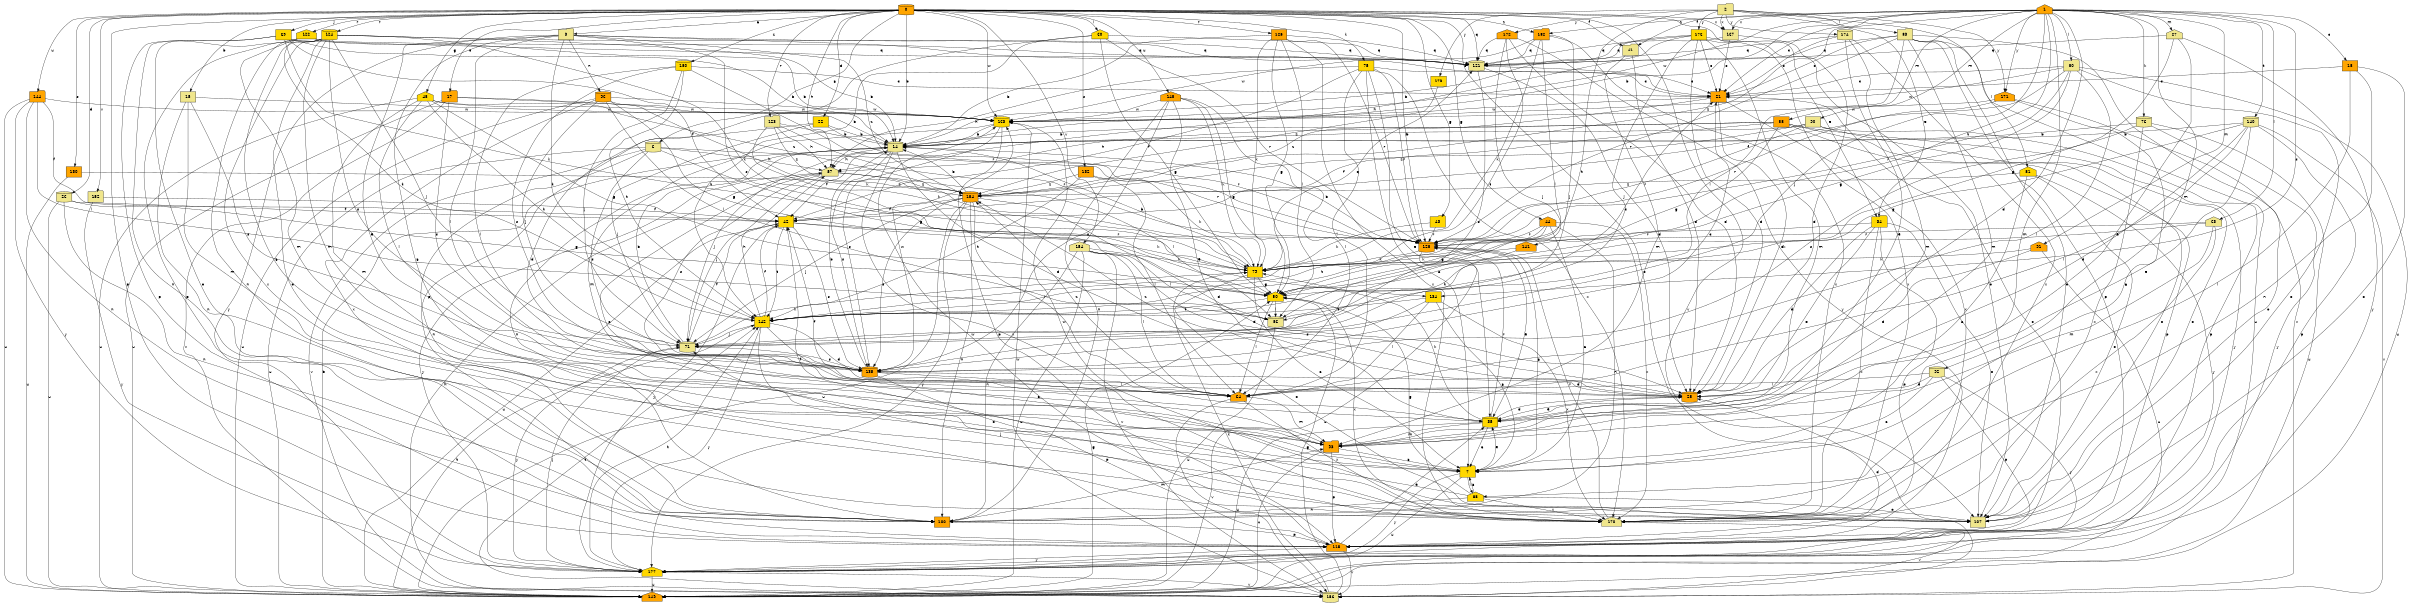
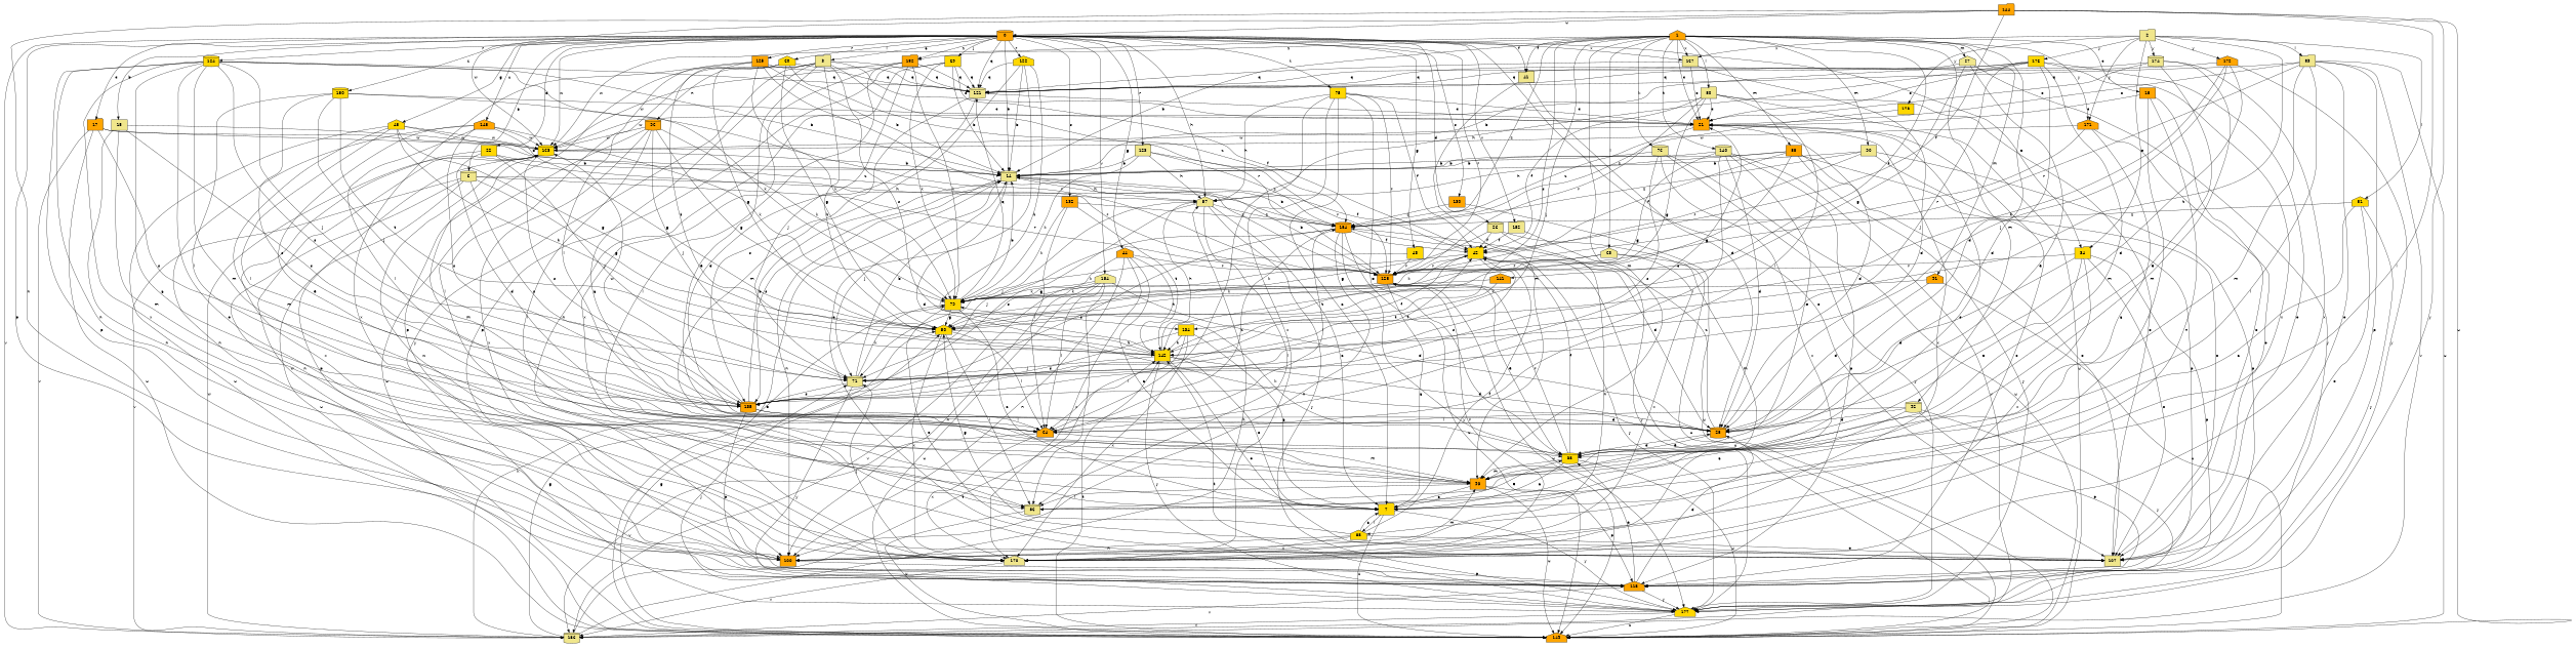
  strict digraph {
    fontname="DejaVu Sans"
    node [fillcolor=orange fontname="DejaVu Sans" shape=house style=filled]
    edge [fontname="DejaVu Sans"]
    0 [shape=cylinder]
    3 [fillcolor=khaki shape=folder]
    6 [fillcolor=khaki shape=cylinder]
    n4 [fillcolor=khaki label=15 shape=box]
    14 [fillcolor=khaki shape=cylinder]
    17 [shape=folder]
    22 [fillcolor=gold shape=box]
    26 [fillcolor=khaki shape=cylinder]
    34 [fillcolor=gold shape=folder]
    41 [fillcolor=khaki shape=folder]
    43 [fillcolor=gold shape=folder]
    44
    48 [fillcolor=gold]
    57 [fillcolor=khaki]
    60 [fillcolor=gold]
    69 [fillcolor=gold shape=box]
    75 [fillcolor=gold shape=box]
    107 [fillcolor=khaki shape=box]
    115
    121 [fillcolor=khaki shape=cylinder]
    122 [fillcolor=gold]
    123 [fillcolor=khaki shape=folder]
    124 [fillcolor=gold shape=cylinder]
    125 [shape=box]
    128 [shape=cylinder]
    130 [shape=box]
    132 [shape=box]
    144 [shape=folder]
    148
    152 [fillcolor=khaki shape=folder]
    154 [fillcolor=khaki]
    156 [fillcolor=khaki shape=cylinder]
    163 [fillcolor=gold shape=cylinder]
    167 [fillcolor=khaki shape=box]
    180 [fillcolor=gold shape=cylinder]
    182 [shape=folder]
    21 [shape=folder]
    134 [fillcolor=gold shape=box]
    184 [shape=cylinder]
    142 [fillcolor=gold shape=folder]
    7 [fillcolor=gold shape=folder]
    35 [fillcolor=gold shape=cylinder]
    64
    96 [shape=cylinder]
    177 [fillcolor=gold]
    50 [fillcolor=gold]
    100 [shape=box]
    135 [shape=cylinder]
    149
    93 [shape=folder]
    28 [shape=cylinder]
    71 [fillcolor=khaki shape=cylinder]
    42 [fillcolor=gold shape=folder]
    170 [fillcolor=khaki]
    79 [fillcolor=gold shape=box]
    86 [fillcolor=khaki shape=cylinder]
    1
    18 [shape=box]
    63 [fillcolor=khaki]
    76 [fillcolor=khaki shape=cylinder]
    80 [fillcolor=khaki shape=folder]
    n62 [fillcolor=khaki label=27]
    88 [shape=box]
    90 [fillcolor=khaki shape=box]
    91
    92 [fillcolor=khaki shape=cylinder]
    140 [fillcolor=khaki shape=cylinder]
    141
    171
    85 [fillcolor=gold]
    2 [fillcolor=khaki shape=folder]
    81 [fillcolor=gold]
    83 [fillcolor=khaki shape=folder]
    172
    173 [fillcolor=gold shape=box]
    174 [fillcolor=khaki shape=cylinder]
    176 [fillcolor=gold shape=box]
    0 -> 3 [label=a]
    0 -> 6 [label=a]
    0 -> n4 [label=b]
    0 -> 14 [label=b]
    0 -> 17 [label=c]
    0 -> 22 [label=d]
    0 -> 26 [label=d]
    0 -> 34 [label=e]
    0 -> 41 [label=f]
    0 -> 43 [label=g]
    0 -> 44 [label=g]
    0 -> 48 [label=g]
    0 -> 57 [label=h]
    0 -> 60 [label=i]
    0 -> 69 [label=j]
    0 -> 75 [label=k]
    0 -> 107 [label=o]
    0 -> 115 [label=p]
    0 -> 121 [label=q]
    0 -> 122 [label=r]
    0 -> 123 [label=r]
    0 -> 124 [label=r]
    0 -> 125 [label=r]
    0 -> 128 [label=r]
    0 -> 130 [label=s]
    0 -> 132 [label=s]
-   0 -> 144 [label=u]
+   144 -> 0 [label=u]
    0 -> 148 [label=u]
    0 -> 152 [label=v]
    0 -> 154 [label=v]
    0 -> 156 [label=v]
    0 -> 163 [label=w]
    0 -> 167 [label=x]
    0 -> 180 [label=z]
    0 -> 182 [label=z]
    3 -> 121 [label=q]
    3 -> 21 [label=c]
    3 -> 134 [label=s]
    3 -> 184 [label=z]
    3 -> 142 [label=t]
    3 -> 7 [label=a]
    3 -> 35 [label=e]
    3 -> 64 [label=i]
    3 -> 96 [label=n]
    3 -> 177 [label=y]
    6 -> 57 [label=h]
    6 -> 128 [label=r]
    6 -> 156 [label=v]
    6 -> 50 [label=g]
    6 -> 100 [label=n]
    6 -> 135 [label=s]
    6 -> 149 [label=u]
    n4 -> 163 [label=w]
    n4 -> 100 [label=n]
    n4 -> 135 [label=s]
    n4 -> 93 [label=m]
    14 -> 57 [label=h]
    14 -> 100 [label=n]
    14 -> 135 [label=s]
    14 -> 28 [label=d]
    14 -> 71 [label=j]
    14 -> 42 [label=f]
-   14 -> 170 [label=x]
+   22 -> 170 [label=x]
    17 -> 14 [label=b]
    17 -> 156 [label=v]
    17 -> 163 [label=w]
    17 -> 135 [label=s]
    17 -> 149 [label=u]
    22 -> 14 [label=b]
    22 -> 128 [label=r]
    22 -> 28 [label=d]
    22 -> 71 [label=j]
    26 -> 50 [label=g]
    26 -> 100 [label=n]
    26 -> 149 [label=u]
    26 -> 42 [label=f]
    34 -> 107 [label=o]
    34 -> 115 [label=p]
    34 -> 128 [label=r]
    34 -> 35 [label=e]
    34 -> 28 [label=d]
    34 -> 170 [label=x]
    41 -> 93 [label=m]
    41 -> 28 [label=d]
    43 -> 128 [label=r]
    43 -> 79 [label=k]
    44 -> 128 [label=r]
    44 -> 142 [label=t]
    44 -> 7 [label=a]
    44 -> 50 [label=g]
    44 -> 100 [label=n]
    44 -> 170 [label=x]
    48 -> 163 [label=w]
    48 -> 184 [label=z]
    48 -> 142 [label=t]
    48 -> 64 [label=i]
    48 -> 50 [label=g]
    48 -> 149 [label=u]
    48 -> 93 [label=m]
    57 -> 184 [label=z]
    57 -> 7 [label=a]
    57 -> 177 [label=y]
    57 -> 135 [label=s]
    57 -> 71 [label=j]
    57 -> 86 [label=l]
    60 -> 115 [label=p]
    60 -> 121 [label=q]
    60 -> 128 [label=r]
    60 -> 142 [label=t]
    60 -> 50 [label=g]
    69 -> 14 [label=b]
    69 -> 115 [label=p]
    69 -> 121 [label=q]
    69 -> 100 [label=n]
    69 -> 42 [label=f]
    69 -> 79 [label=k]
    75 -> 57 [label=h]
    75 -> 128 [label=r]
    75 -> 21 [label=c]
    75 -> 7 [label=a]
    75 -> 35 [label=e]
    75 -> 64 [label=i]
    75 -> 42 [label=f]
    75 -> 170 [label=x]
    107 -> 163 [label=w]
    115 -> 156 [label=v]
    115 -> 163 [label=w]
    115 -> 21 [label=c]
    115 -> 35 [label=e]
    115 -> 177 [label=y]
    115 -> 28 [label=d]
    121 -> 21 [label=c]
    121 -> 135 [label=s]
    121 -> 28 [label=d]
    122 -> 14 [label=b]
    122 -> 107 [label=o]
    122 -> 121 [label=q]
    122 -> 142 [label=t]
    122 -> 93 [label=m]
    123 -> 14 [label=b]
    123 -> 57 [label=h]
    123 -> 128 [label=r]
    123 -> 184 [label=z]
    123 -> 79 [label=k]
    124 -> 14 [label=b]
    124 -> 107 [label=o]
    124 -> 115 [label=p]
    124 -> 121 [label=q]
    124 -> 7 [label=a]
    124 -> 100 [label=n]
    124 -> 135 [label=s]
    124 -> 93 [label=m]
    124 -> 71 [label=j]
    124 -> 170 [label=x]
    124 -> 79 [label=k]
    125 -> 14 [label=b]
    125 -> 121 [label=q]
    125 -> 128 [label=r]
    125 -> 50 [label=g]
    125 -> 170 [label=x]
    125 -> 79 [label=k]
    125 -> 86 [label=l]
    128 -> 14 [label=b]
    128 -> 7 [label=a]
    128 -> 35 [label=e]
    128 -> 149 [label=u]
    128 -> 79 [label=k]
    130 -> 184 [label=z]
    130 -> 149 [label=u]
    132 -> 184 [label=z]
    132 -> 142 [label=t]
    132 -> 64 [label=i]
    132 -> 79 [label=k]
    144 -> 163 [label=w]
    144 -> 177 [label=y]
    144 -> 100 [label=n]
    144 -> 149 [label=u]
    144 -> 42 [label=f]
    144 -> 86 [label=l]
    148 -> 163 [label=w]
    148 -> 35 [label=e]
    148 -> 64 [label=i]
    148 -> 50 [label=g]
    148 -> 100 [label=n]
    148 -> 135 [label=s]
    148 -> 79 [label=k]
    152 -> 177 [label=y]
    152 -> 42 [label=f]
    154 -> 156 [label=v]
    154 -> 64 [label=i]
    154 -> 100 [label=n]
    154 -> 149 [label=u]
    154 -> 28 [label=d]
    154 -> 79 [label=k]
    154 -> 86 [label=l]
    156 -> 57 [label=h]
    156 -> 163 [label=w]
    156 -> 142 [label=t]
    156 -> 50 [label=g]
    156 -> 79 [label=k]
    163 -> 14 [label=b]
    163 -> 115 [label=p]
    163 -> 135 [label=s]
    163 -> 93 [label=m]
    167 -> 121 [label=q]
    167 -> 21 [label=c]
    167 -> 28 [label=d]
    180 -> 128 [label=r]
    180 -> 21 [label=c]
    180 -> 142 [label=t]
    180 -> 64 [label=i]
    180 -> 135 [label=s]
    180 -> 71 [label=j]
    182 -> 121 [label=q]
    182 -> 163 [label=w]
    182 -> 71 [label=j]
    182 -> 170 [label=x]
    182 -> 79 [label=k]
    182 -> 86 [label=l]
    21 -> 163 [label=w]
    21 -> 184 [label=z]
    21 -> 28 [label=d]
    21 -> 170 [label=x]
    134 -> 142 [label=t]
    134 -> 7 [label=a]
    134 -> 64 [label=i]
    134 -> 135 [label=s]
    134 -> 170 [label=x]
    184 -> 14 [label=b]
    184 -> 64 [label=i]
    184 -> 177 [label=y]
    184 -> 100 [label=n]
    184 -> 135 [label=s]
    184 -> 149 [label=u]
    184 -> 28 [label=d]
    184 -> 71 [label=j]
    184 -> 42 [label=f]
    142 -> 57 [label=h]
    142 -> 107 [label=o]
    142 -> 7 [label=a]
    142 -> 177 [label=y]
    142 -> 28 [label=d]
    142 -> 71 [label=j]
    142 -> 42 [label=f]
    7 -> 35 [label=e]
    7 -> 177 [label=y]
    7 -> 149 [label=u]
    7 -> 85 [label=l]
    35 -> 128 [label=r]
    35 -> 7 [label=a]
    35 -> 149 [label=u]
    35 -> 93 [label=m]
    35 -> 28 [label=d]
    35 -> 42 [label=f]
    35 -> 79 [label=k]
    64 -> 156 [label=v]
    64 -> 184 [label=z]
    64 -> 93 [label=m]
    64 -> 170 [label=x]
    96 -> 163 [label=w]
    96 -> 50 [label=g]
    96 -> 149 [label=u]
    96 -> 71 [label=j]
    96 -> 170 [label=x]
    96 -> 79 [label=k]
    96 -> 86 [label=l]
    177 -> 156 [label=v]
    177 -> 142 [label=t]
    177 -> 149 [label=u]
    177 -> 71 [label=j]
    50 -> 142 [label=t]
    50 -> 64 [label=i]
    50 -> 170 [label=x]
    50 -> 86 [label=l]
    100 -> 115 [label=p]
    100 -> 93 [label=m]
    135 -> 14 [label=b]
    135 -> 115 [label=p]
    135 -> 163 [label=w]
    135 -> 21 [label=c]
    135 -> 64 [label=i]
    135 -> 28 [label=d]
    149 -> 14 [label=b]
    149 -> 142 [label=t]
    149 -> 50 [label=g]
    93 -> 115 [label=p]
    93 -> 7 [label=a]
    93 -> 149 [label=u]
+   93 -> 86 [label=l]
    28 -> 184 [label=z]
    28 -> 35 [label=e]
    71 -> 14 [label=b]
    71 -> 177 [label=y]
    71 -> 135 [label=s]
    71 -> 42 [label=f]
    71 -> 79 [label=k]
    42 -> 128 [label=r]
    42 -> 142 [label=t]
    42 -> 177 [label=y]
    42 -> 135 [label=s]
    42 -> 149 [label=u]
    42 -> 79 [label=k]
    170 -> 128 [label=r]
    170 -> 156 [label=v]
    170 -> 71 [label=j]
    79 -> 14 [label=b]
    79 -> 107 [label=o]
    79 -> 121 [label=q]
    79 -> 7 [label=a]
    79 -> 50 [label=g]
    86 -> 21 [label=c]
    86 -> 149 [label=u]
    1 -> 14 [label=b]
    1 -> 41 [label=f]
    1 -> 163 [label=w]
    1 -> 167 [label=x]
    1 -> 182 [label=z]
    1 -> 21 [label=c]
    1 -> 134 [label=s]
    1 -> 184 [label=z]
    1 -> 93 [label=m]
    1 -> 28 [label=d]
    1 -> 71 [label=j]
    1 -> 18 [label=c]
    1 -> 63 [label=i]
    1 -> 76 [label=k]
    1 -> 80 [label=l]
    1 -> n62 [label=m]
    1 -> 88 [label=m]
    1 -> 90 [label=m]
    1 -> 91 [label=m]
    1 -> 92 [label=m]
    1 -> 140 [label=t]
    1 -> 141 [label=t]
    1 -> 171 [label=y]
    18 -> 107 [label=o]
    18 -> 21 [label=c]
    18 -> 100 [label=n]
    18 -> 85 [label=l]
    63 -> 128 [label=r]
    63 -> 93 [label=m]
    63 -> 170 [label=x]
    63 -> 79 [label=k]
    76 -> 14 [label=b]
    76 -> 177 [label=y]
    76 -> 135 [label=s]
    76 -> 149 [label=u]
    76 -> 170 [label=x]
    80 -> 107 [label=o]
    80 -> 128 [label=r]
    80 -> 163 [label=w]
    80 -> 21 [label=c]
    80 -> 64 [label=i]
    80 -> 50 [label=g]
    80 -> 149 [label=u]
    80 -> 42 [label=f]
    n62 -> 121 [label=q]
    n62 -> 35 [label=e]
    n62 -> 177 [label=y]
    n62 -> 50 [label=g]
    88 -> 14 [label=b]
    88 -> 57 [label=h]
    88 -> 107 [label=o]
    88 -> 115 [label=p]
    88 -> 177 [label=y]
    88 -> 50 [label=g]
    88 -> 42 [label=f]
    90 -> 14 [label=b]
    90 -> 107 [label=o]
    90 -> 115 [label=p]
    90 -> 128 [label=r]
    90 -> 184 [label=z]
    91 -> 149 [label=u]
    91 -> 28 [label=d]
    91 -> 79 [label=k]
    92 -> 115 [label=p]
    92 -> 7 [label=a]
    92 -> 64 [label=i]
    92 -> 177 [label=y]
    92 -> 28 [label=d]
    140 -> 14 [label=b]
    140 -> 115 [label=p]
    140 -> 156 [label=v]
    140 -> 35 [label=e]
    140 -> 64 [label=i]
    140 -> 50 [label=g]
    140 -> 28 [label=d]
    141 -> 142 [label=t]
    141 -> 79 [label=k]
    171 -> 107 [label=o]
    171 -> 128 [label=r]
    171 -> 163 [label=w]
    171 -> 7 [label=a]
    85 -> 107 [label=o]
    85 -> 7 [label=a]
    85 -> 50 [label=g]
    85 -> 100 [label=n]
    85 -> 42 [label=f]
    85 -> 170 [label=x]
    2 -> 34 [label=e]
    2 -> 167 [label=x]
    2 -> 142 [label=t]
    2 -> 171 [label=y]
    2 -> 81 [label=l]
    2 -> 83 [label=l]
    2 -> 172 [label=y]
    2 -> 173 [label=y]
    2 -> 174 [label=y]
    2 -> 176 [label=y]
    81 -> 107 [label=o]
    81 -> 184 [label=z]
    81 -> 7 [label=a]
    81 -> 177 [label=y]
    83 -> 107 [label=o]
    83 -> 115 [label=p]
    83 -> 121 [label=q]
    83 -> 128 [label=r]
    83 -> 156 [label=v]
    83 -> 21 [label=c]
    83 -> 149 [label=u]
    83 -> 93 [label=m]
    83 -> 86 [label=l]
    172 -> 121 [label=q]
    172 -> 142 [label=t]
    172 -> 177 [label=y]
    172 -> 28 [label=d]
    172 -> 71 [label=j]
    173 -> 184 [label=z]
    174 -> 121 [label=q]
    174 -> 21 [label=c]
    174 -> 35 [label=e]
    174 -> 93 [label=m]
    174 -> 170 [label=x]
    176 -> 14 [label=b]
    176 -> 57 [label=h]
    176 -> 107 [label=o]
    176 -> 121 [label=q]
    176 -> 21 [label=c]
    176 -> 93 [label=m]
    176 -> 28 [label=d]
    176 -> 71 [label=j]
    176 -> 170 [label=x]
  }
